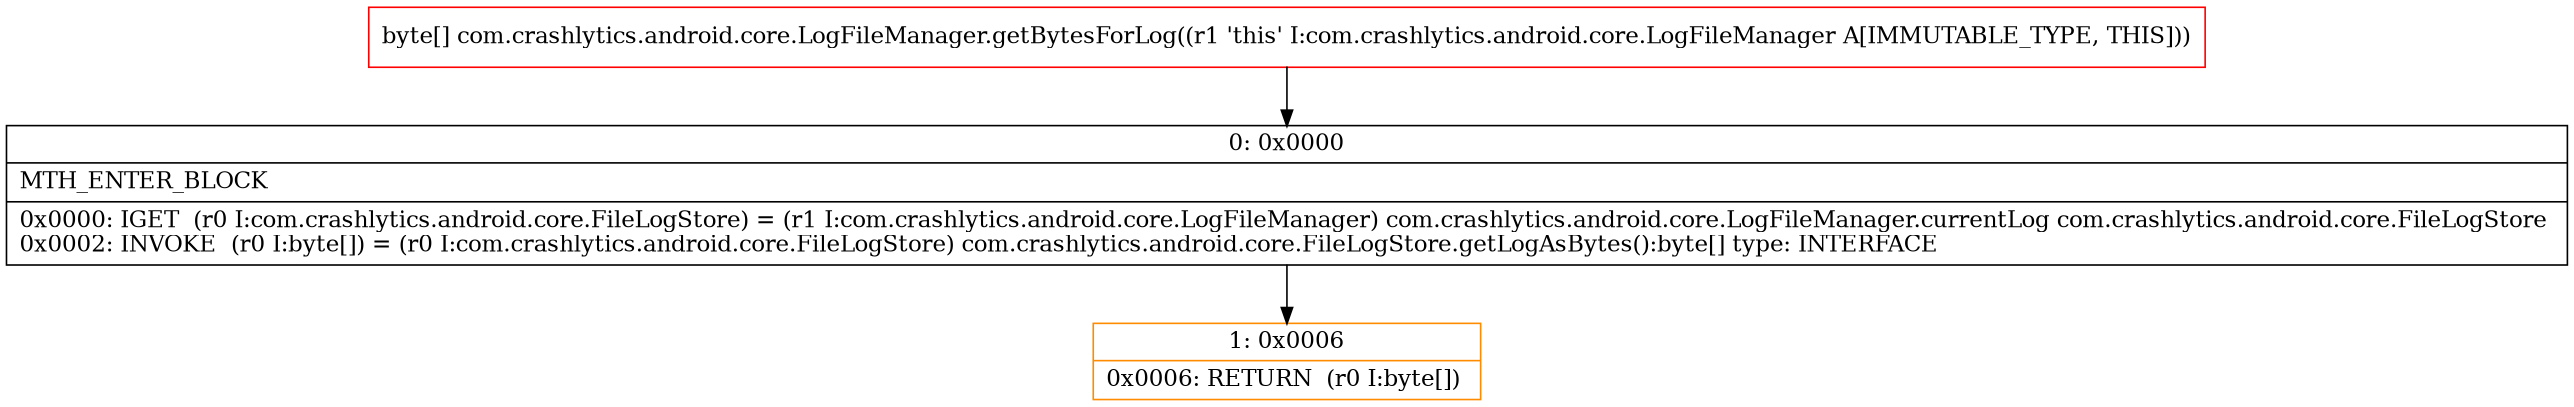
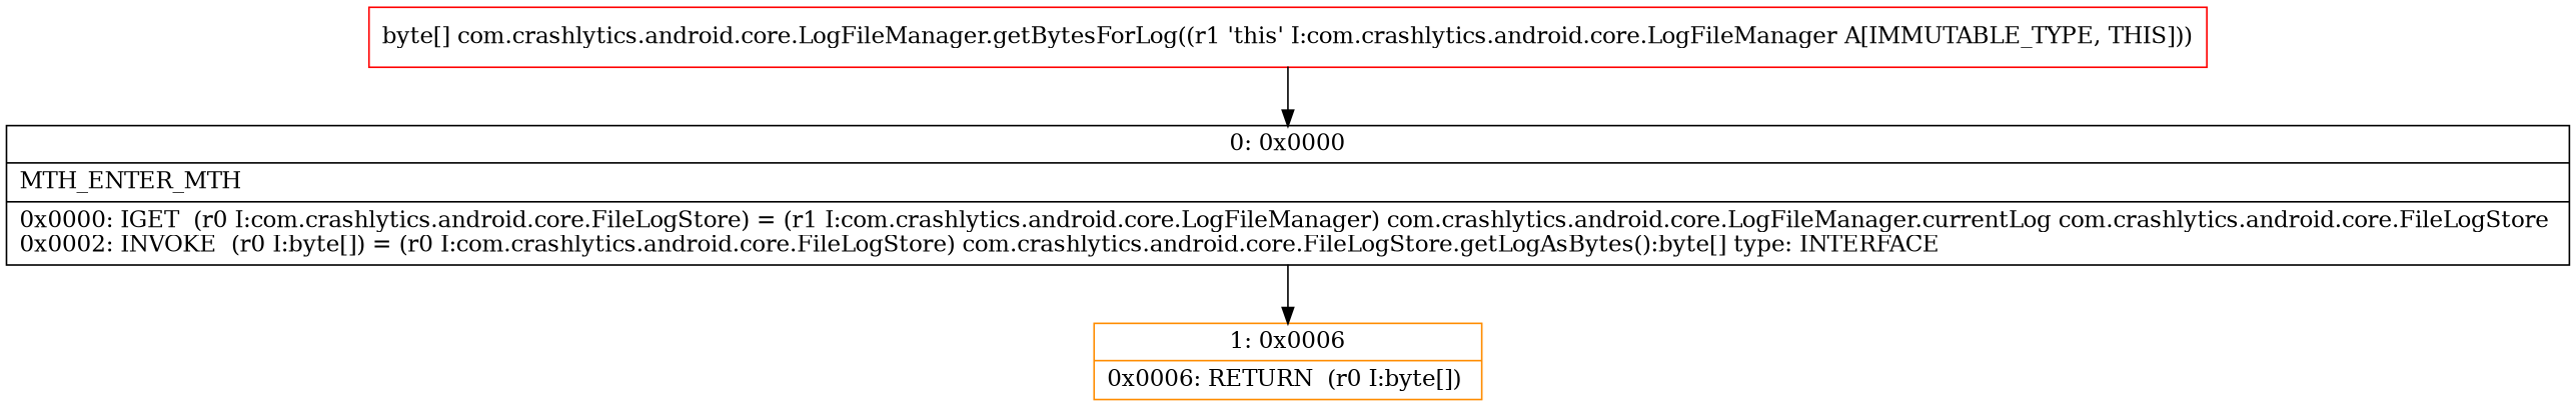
  digraph {
    node [shape=record]
-   n1 [label="{0\:\ 0x0000|MTH_ENTER_BLOCK\l|0x0000: IGET  (r0 I:com.crashlytics.android.core.FileLogStore) = (r1 I:com.crashlytics.android.core.LogFileManager) com.crashlytics.android.core.LogFileManager.currentLog com.crashlytics.android.core.FileLogStore \l0x0002: INVOKE  (r0 I:byte[]) = (r0 I:com.crashlytics.android.core.FileLogStore) com.crashlytics.android.core.FileLogStore.getLogAsBytes():byte[] type: INTERFACE \l}" color=black]
+   n1 [label="{0\:\ 0x0000|MTH_ENTER_MTH\l|0x0000: IGET  (r0 I:com.crashlytics.android.core.FileLogStore) = (r1 I:com.crashlytics.android.core.LogFileManager) com.crashlytics.android.core.LogFileManager.currentLog com.crashlytics.android.core.FileLogStore \l0x0002: INVOKE  (r0 I:byte[]) = (r0 I:com.crashlytics.android.core.FileLogStore) com.crashlytics.android.core.FileLogStore.getLogAsBytes():byte[] type: INTERFACE \l}" color=black]
    n2 [label="{1\:\ 0x0006|0x0006: RETURN  (r0 I:byte[]) \l}" color=darkorange]
    n3 [label="{byte[] com.crashlytics.android.core.LogFileManager.getBytesForLog((r1 'this' I:com.crashlytics.android.core.LogFileManager A[IMMUTABLE_TYPE, THIS])) }" color=red]
    n1 -> n2
    n3 -> n1
  }
